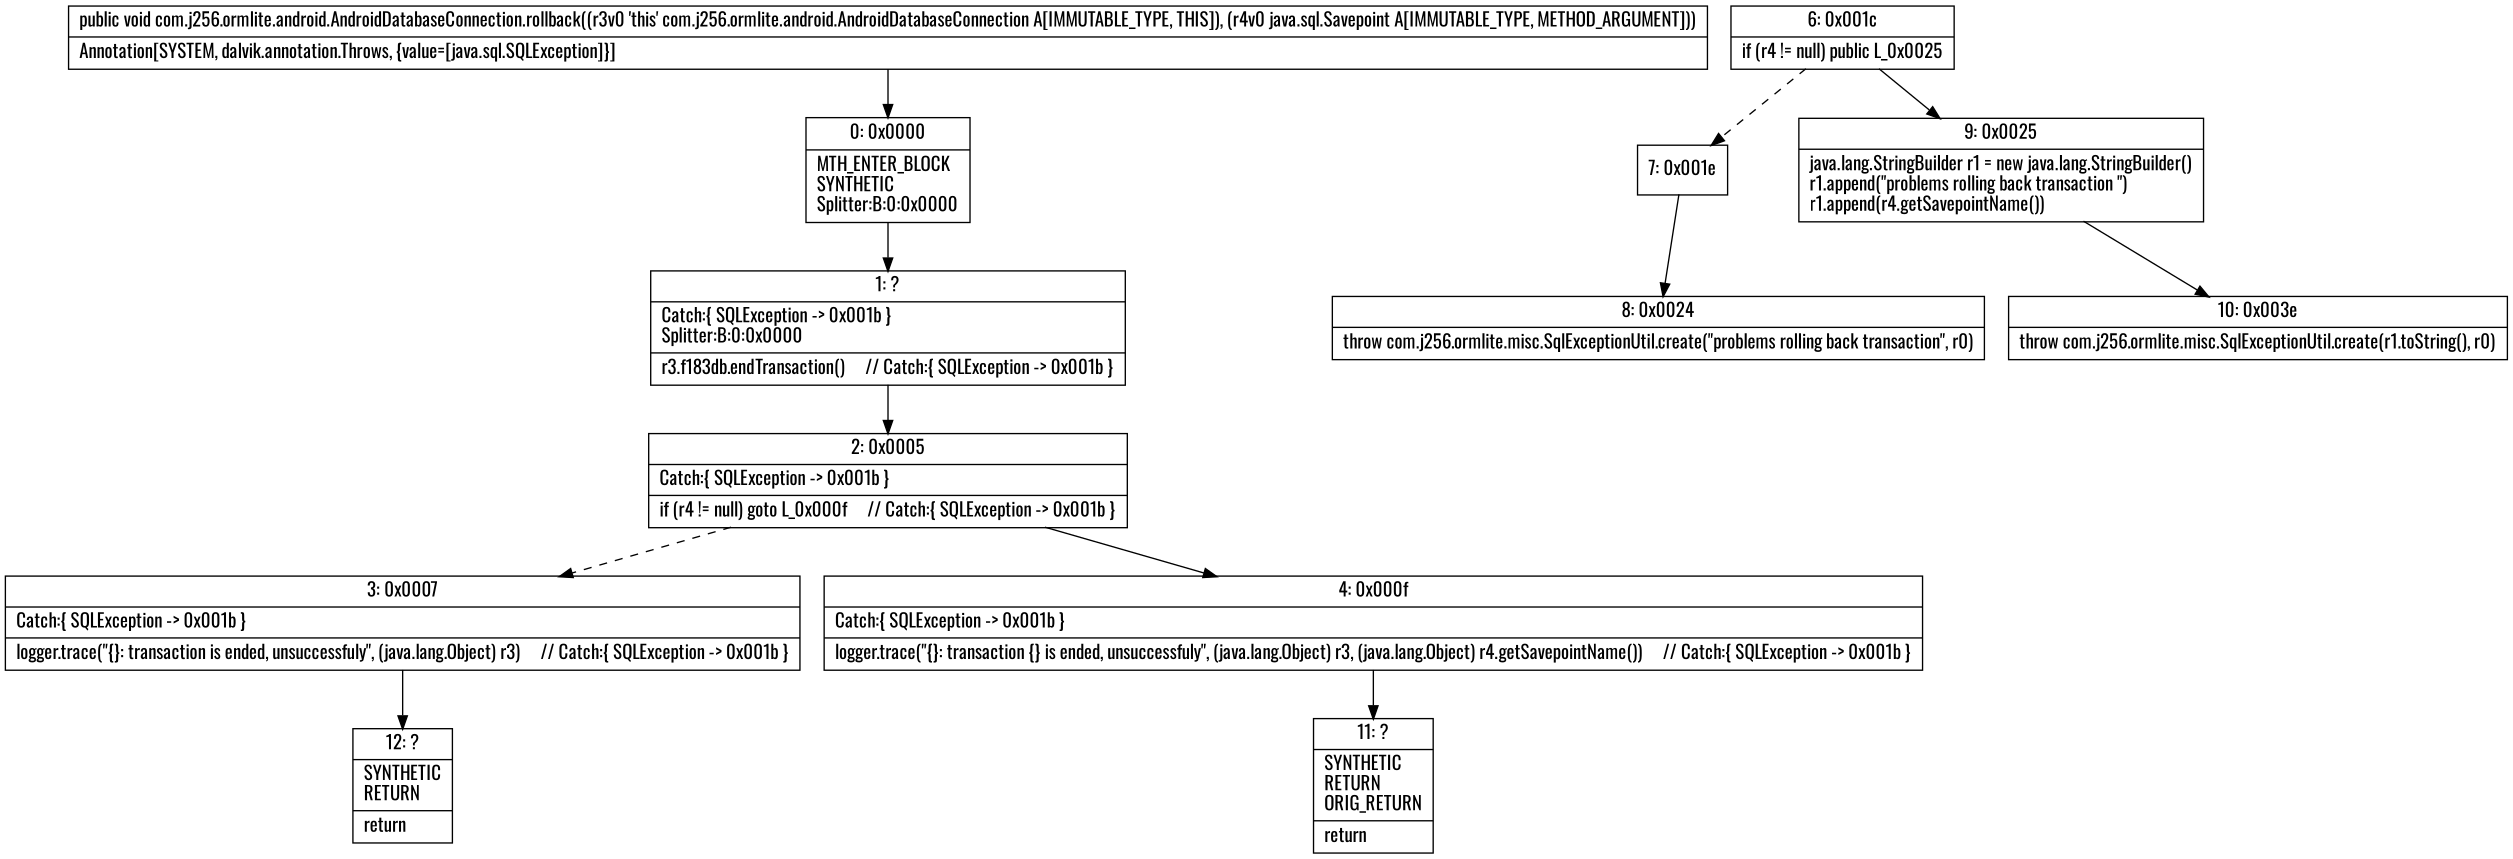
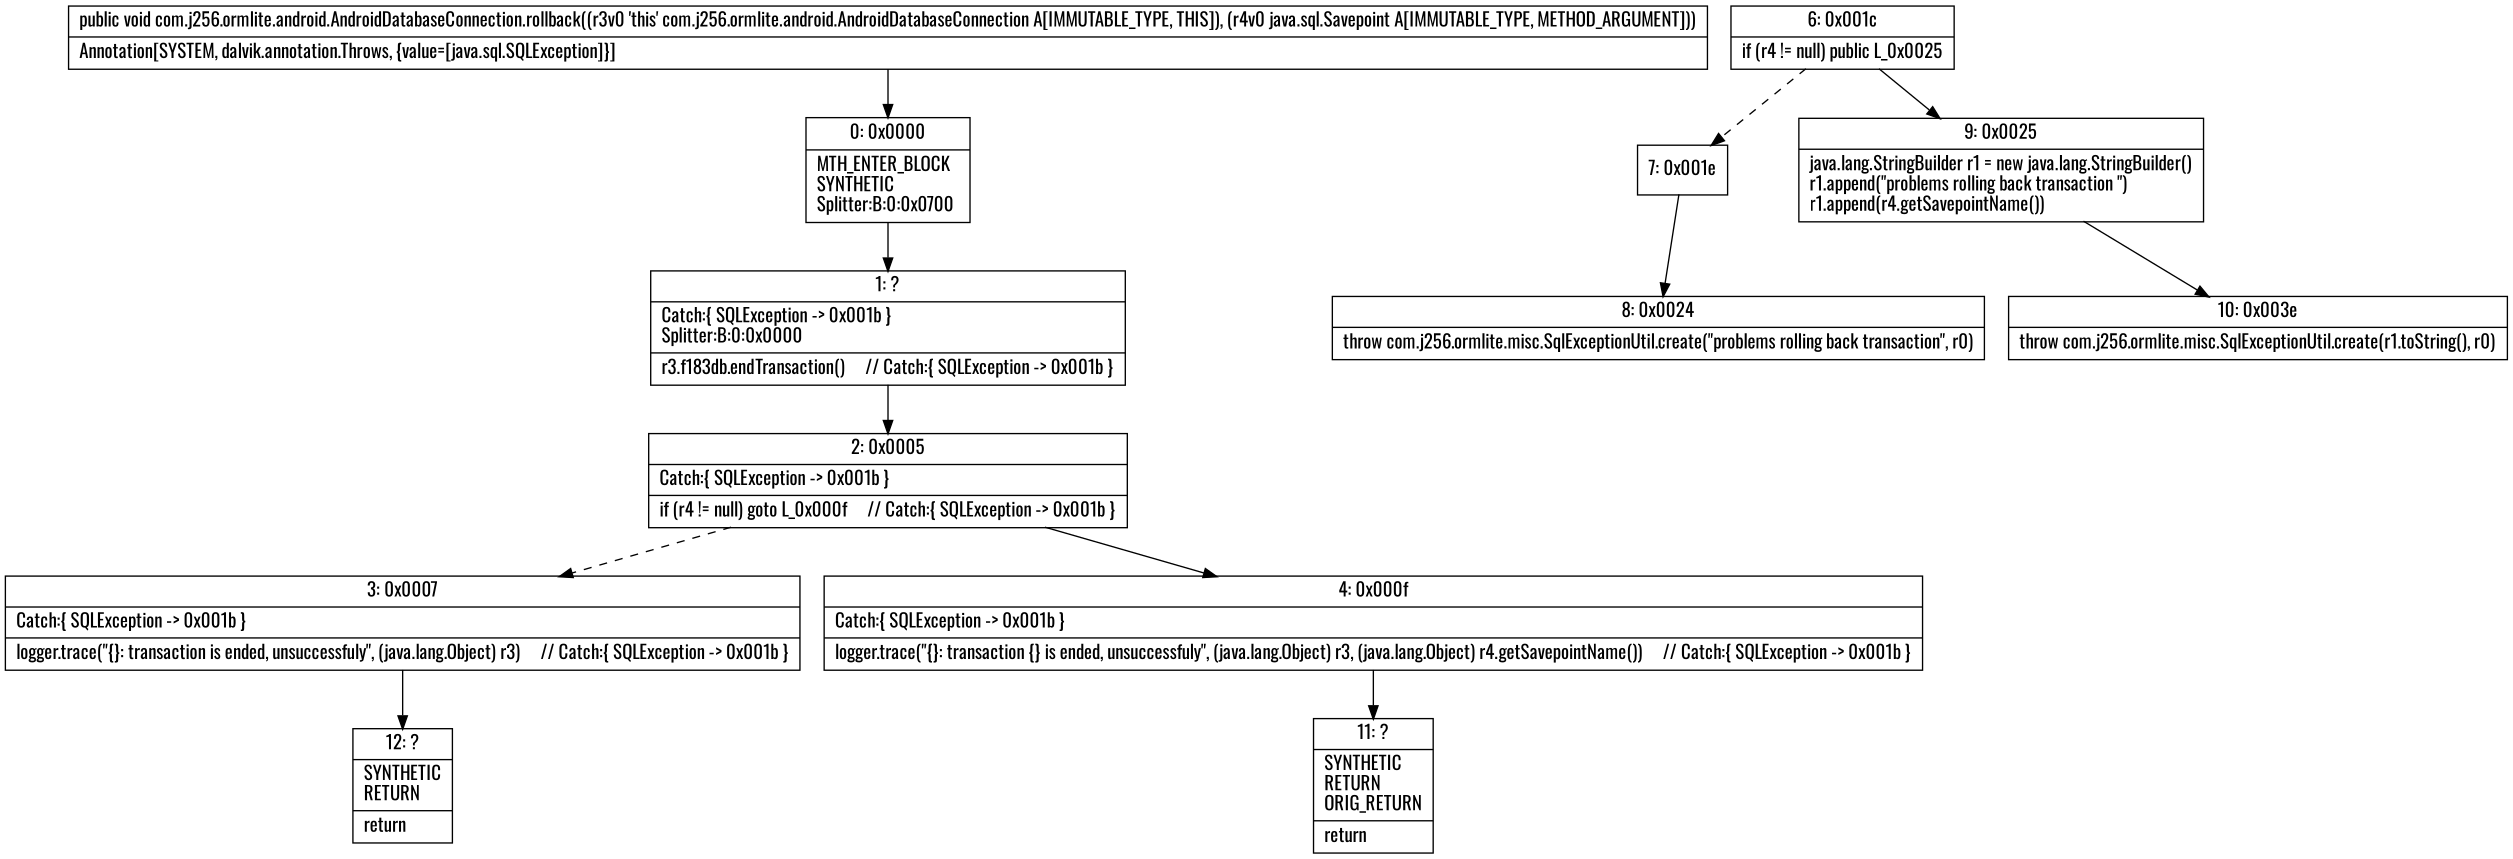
  digraph {
    fontname=Oswald
    node [fontname=Oswald shape=record]
    edge [fontname=Oswald]
-   n1 [label="{0\:\ 0x0000|MTH_ENTER_BLOCK\lSYNTHETIC\lSplitter:B:0:0x0000\l}"]
+   n1 [label="{0\:\ 0x0000|MTH_ENTER_BLOCK\lSYNTHETIC\lSplitter:B:0:0x0700\l}"]
    n2 [label="{1\:\ ?|Catch:\{ SQLException \-\> 0x001b \}\lSplitter:B:0:0x0000\l|r3.f183db.endTransaction()     \/\/ Catch:\{ SQLException \-\> 0x001b \}\l}"]
    n3 [label="{2\:\ 0x0005|Catch:\{ SQLException \-\> 0x001b \}\l|if (r4 != null) goto L_0x000f     \/\/ Catch:\{ SQLException \-\> 0x001b \}\l}"]
    n4 [label="{3\:\ 0x0007|Catch:\{ SQLException \-\> 0x001b \}\l|logger.trace(\"\{\}: transaction is ended, unsuccessfuly\", (java.lang.Object) r3)     \/\/ Catch:\{ SQLException \-\> 0x001b \}\l}"]
    n5 [label="{4\:\ 0x000f|Catch:\{ SQLException \-\> 0x001b \}\l|logger.trace(\"\{\}: transaction \{\} is ended, unsuccessfuly\", (java.lang.Object) r3, (java.lang.Object) r4.getSavepointName())     \/\/ Catch:\{ SQLException \-\> 0x001b \}\l}"]
    n6 [label="{12\:\ ?|SYNTHETIC\lRETURN\l|return\l}"]
    n7 [label="{11\:\ ?|SYNTHETIC\lRETURN\lORIG_RETURN\l|return\l}"]
    n8 [label="{6\:\ 0x001c|if (r4 != null) public L_0x0025\l}"]
    n9 [label="{7\:\ 0x001e}"]
    n10 [label="{9\:\ 0x0025|java.lang.StringBuilder r1 = new java.lang.StringBuilder()\lr1.append(\"problems rolling back transaction \")\lr1.append(r4.getSavepointName())\l}"]
    n11 [label="{8\:\ 0x0024|throw com.j256.ormlite.misc.SqlExceptionUtil.create(\"problems rolling back transaction\", r0)\l}"]
    n12 [label="{10\:\ 0x003e|throw com.j256.ormlite.misc.SqlExceptionUtil.create(r1.toString(), r0)\l}"]
    n13 [label="{public void com.j256.ormlite.android.AndroidDatabaseConnection.rollback((r3v0 'this' com.j256.ormlite.android.AndroidDatabaseConnection A[IMMUTABLE_TYPE, THIS]), (r4v0 java.sql.Savepoint A[IMMUTABLE_TYPE, METHOD_ARGUMENT]))  | Annotation[SYSTEM, dalvik.annotation.Throws, \{value=[java.sql.SQLException]\}]\l}"]
    n1 -> n2
    n2 -> n3
    n3 -> n4 [style=dashed]
    n3 -> n5
    n4 -> n6
    n5 -> n7
    n8 -> n9 [style=dashed]
    n8 -> n10
    n9 -> n11
    n10 -> n12
    n13 -> n1
  }
